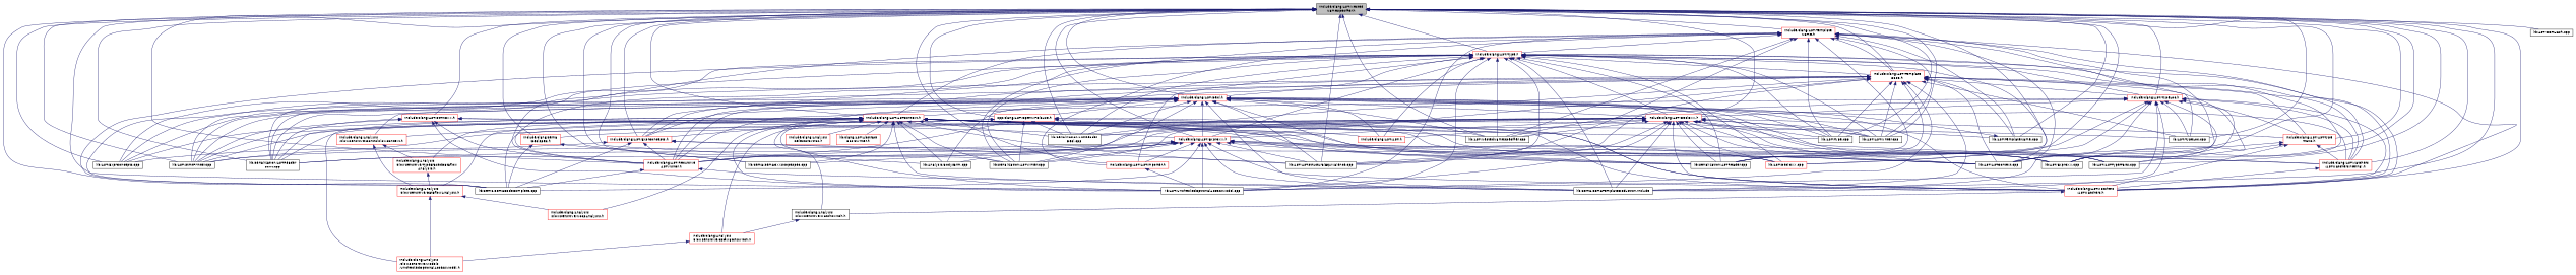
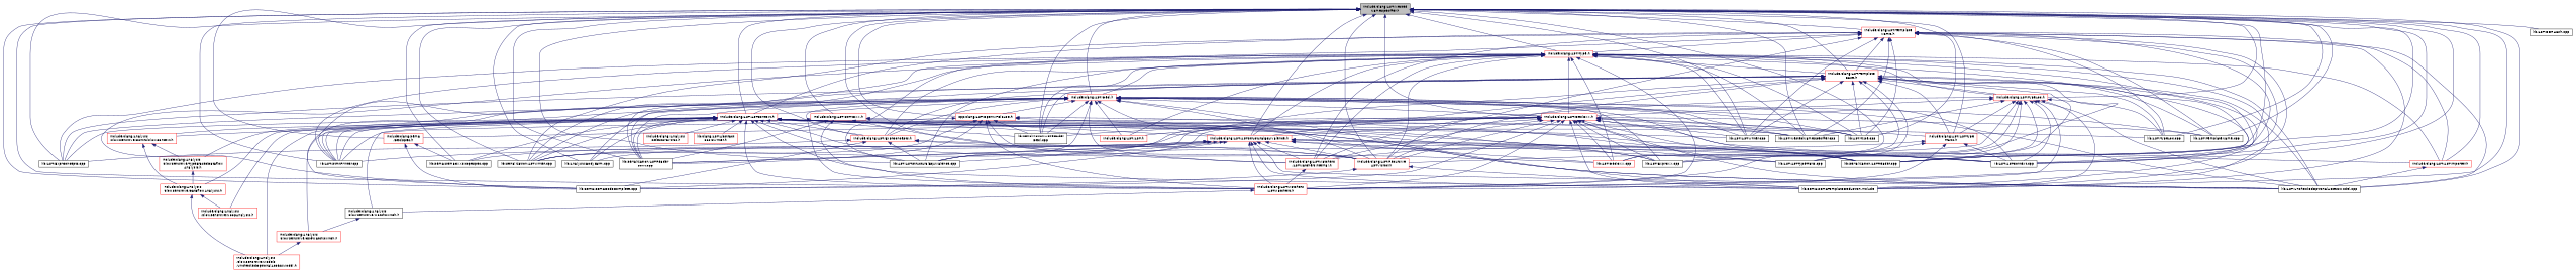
  digraph {
    node [color=red fontname=Helvetica fontsize=10 shape=record]
    edge [color=midnightblue dir=back fontname=Helvetica fontsize=10 labelfontname=Helvetica labelfontsize=10 style=solid]
    n1 [color=black fillcolor=grey75 fontcolor=black height=0.2 label="include/clang/AST/Nested\lNameSpecifier.h" style=filled width=0.4]
    n2 [height=0.2 label="include/clang/AST/ASTContext.h" width=0.4]
    n3 [height=0.2 label="include/clang/AST/ExprConcepts.h" width=0.4]
    n4 [height=0.2 label="include/clang/AST/Recursive\lASTVisitor.h" width=0.4]
    n5 [color=black height=0.2 label="lib/Sema/SemaCodeComplete.cpp" width=0.4]
    n6 [color=black height=0.2 label="lib/Sema/SemaTemplateDeduction.include" width=0.4]
    n7 [color=black height=0.2 label="lib/AST/ASTContext.cpp" width=0.4]
    n8 [color=black height=0.2 label="lib/AST/ASTStructuralEquivalence.cpp" width=0.4]
    n9 [color=black height=0.2 label="lib/AST/ExprConcepts.cpp" width=0.4]
    n10 [height=0.2 label="include/clang/ASTMatchers\l/ASTMatchers.h" width=0.4]
    n11 [color=black height=0.2 label="lib/Analysis/BodyFarm.cpp" width=0.4]
    n12 [color=black height=0.2 label="lib/AST/UncheckedOptionalAccessModel.cpp" width=0.4]
    n13 [color=black height=0.2 label="lib/AST/ASTTypeTraits.cpp" width=0.4]
    n14 [height=0.2 label="lib/AST/DeclCXX.cpp" width=0.4]
    n15 [color=black height=0.2 label="lib/AST/ExprCXX.cpp" width=0.4]
    n16 [color=black height=0.2 label="lib/AST/NestedNameSpecifier.cpp" width=0.4]
    n17 [color=black height=0.2 label="lib/AST/StmtPrinter.cpp" width=0.4]
    n18 [color=black height=0.2 label="lib/AST/Type.cpp" width=0.4]
    n19 [color=black height=0.2 label="lib/AST/TypeLoc.cpp" width=0.4]
    n20 [color=black height=0.2 label="lib/AST/ASTWriter.cpp" width=0.4]
    n21 [color=black height=0.2 label="lib/Sema/SemaCXXScopeSpec.cpp" width=0.4]
    n22 [color=black height=0.2 label="lib/Serialization/ASTReader.cpp" width=0.4]
    n23 [color=black height=0.2 label="lib/Serialization/ASTReader\lDecl.cpp" width=0.4]
    n24 [color=black height=0.2 label="lib/Serialization/ASTReader\lStmt.cpp" width=0.4]
    n25 [color=black height=0.2 label="lib/Serialization/ASTWriter.cpp" width=0.4]
    n26 [height=0.2 label="include/clang/AST/ASTImporter.h" width=0.4]
    n27 [height=0.2 label="include/clang/AST/ASTType\lTraits.h" width=0.4]
    n28 [height=0.2 label="include/clang/ASTMatchers\l/ASTMatchersInternal.h" width=0.4]
    n29 [height=0.2 label="include/clang/AST/Decl.h" width=0.4]
    n30 [height=0.2 label="include/clang/AST/DeclCXX.h" width=0.4]
-   n31 [height=0.2 label="include/clang/AST/ExprCXX.h" width=0.4]
+   n31 [height=0.2 label="include/clang/AST/ASTStructuralEquivalence.h" width=0.4]
    n32 [height=0.2 label="include/clang/Sema\l/DeclSpec.h" width=0.4]
    n33 [color=black height=0.2 label="lib/AST/TemplateName.cpp" width=0.4]
    n34 [height=0.2 label="cpp/clang/AST/OpenMPClause.h" width=0.4]
    n35 [height=0.2 label="include/clang/AST/StmtCXX.h" width=0.4]
    n36 [height=0.2 label="include/clang/AST/Template\lBase.h" width=0.4]
    n37 [height=0.2 label="include/clang/AST/TypeLoc.h" width=0.4]
    n38 [height=0.2 label="include/clang/AST/Template\lName.h" width=0.4]
    n39 [height=0.2 label="include/clang/AST/Type.h" width=0.4]
    n40 [color=black height=0.2 label="lib/AST/ODRHash.cpp" width=0.4]
    n41 [height=0.2 label="include/clang/Analysis\l/FlowSensitive/CFGMatchSwitch.h" width=0.4]
    n42 [height=0.2 label="include/clang/Analysis\l/FlowSensitive/Models\l/UncheckedOptionalAccessModel.h" width=0.4]
    n43 [height=0.2 label="include/clang/Analysis\l/FlowSensitive/ControlFlowContext.h" width=0.4]
    n44 [height=0.2 label="include/clang/Analysis\l/FlowSensitive/DataflowAnalysis.h" width=0.4]
    n45 [height=0.2 label="include/clang/Analysis\l/FlowSensitive/NoopAnalysis.h" width=0.4]
    n46 [height=0.2 label="include/clang/Analysis\l/FlowSensitive/TypeErasedDataflow\lAnalysis.h" width=0.4]
    n47 [color=black height=0.2 label="include/clang/Analysis\l/FlowSensitive/MatchSwitch.h" width=0.4]
    n48 [height=0.2 label="include/clang/Analysis\l/SelectorExtras.h" width=0.4]
    n49 [height=0.2 label="lib/clang/AST/Abstract\lBasicWriter.h" width=0.4]
    n50 [height=0.2 label="include/clang/AST/AST.h" width=0.4]
    n1 -> n2
    n1 -> n3
    n1 -> n4
    n1 -> n5
    n1 -> n6
    n1 -> n7
    n1 -> n8
    n1 -> n9
    n1 -> n10
    n1 -> n11
    n1 -> n12
    n1 -> n13
    n1 -> n14
    n1 -> n15
    n1 -> n16
    n1 -> n17
    n1 -> n18
    n1 -> n19
    n1 -> n20
    n1 -> n21
    n1 -> n22
    n1 -> n23
    n1 -> n24
    n1 -> n25
    n1 -> n26
    n1 -> n27
    n1 -> n28
    n1 -> n29
    n1 -> n30
    n1 -> n31
    n1 -> n32
    n1 -> n33
    n1 -> n34
    n1 -> n35
    n1 -> n36
    n1 -> n37
    n1 -> n38
    n1 -> n39
    n1 -> n40
    n2 -> n3
    n2 -> n6
    n2 -> n7
    n2 -> n8
    n2 -> n9
    n2 -> n10
    n2 -> n11
    n2 -> n12
    n2 -> n13
    n2 -> n14
    n2 -> n15
    n2 -> n16
    n2 -> n17
    n2 -> n18
    n2 -> n19
    n2 -> n20
    n2 -> n21
    n2 -> n22
    n2 -> n23
    n2 -> n24
    n2 -> n25
    n2 -> n41
    n2 -> n42
    n2 -> n43
    n2 -> n44
    n2 -> n45
    n2 -> n46
    n2 -> n47
    n2 -> n48
    n2 -> n49
    n2 -> n50
    n3 -> n4
    n3 -> n5
    n3 -> n7
    n3 -> n8
    n3 -> n9
    n4 -> n5
    n4 -> n6
    n10 -> n47
    n26 -> n12
    n27 -> n7
    n27 -> n10
    n27 -> n13
    n27 -> n28
    n28 -> n10
    n29 -> n2
    n29 -> n3
    n29 -> n4
    n29 -> n5
    n29 -> n6
    n29 -> n7
    n29 -> n8
    n29 -> n9
    n29 -> n10
    n29 -> n11
    n29 -> n12
    n29 -> n15
    n29 -> n16
    n29 -> n17
    n29 -> n18
    n29 -> n20
    n29 -> n22
    n29 -> n23
    n29 -> n24
    n29 -> n25
    n29 -> n28
    n29 -> n30
    n29 -> n31
-   n33 -> n29
+   n29 -> n33
    n29 -> n34
    n29 -> n43
    n29 -> n50
    n30 -> n4
    n30 -> n5
    n30 -> n6
    n30 -> n7
    n30 -> n8
    n30 -> n10
    n30 -> n12
    n30 -> n13
    n30 -> n14
    n30 -> n15
    n30 -> n16
    n30 -> n17
    n30 -> n18
    n30 -> n20
    n30 -> n22
    n30 -> n23
    n30 -> n24
    n30 -> n25
    n30 -> n27
    n30 -> n28
    n30 -> n31
    n30 -> n32
    n30 -> n33
    n30 -> n50
    n31 -> n4
    n31 -> n5
    n31 -> n6
    n31 -> n7
    n31 -> n8
    n31 -> n10
    n31 -> n11
    n31 -> n12
    n31 -> n14
    n31 -> n15
    n31 -> n17
    n31 -> n21
    n31 -> n22
    n31 -> n24
    n31 -> n25
    n31 -> n26
    n31 -> n28
    n32 -> n5
    n32 -> n21
    n34 -> n4
    n34 -> n10
    n34 -> n13
    n34 -> n17
    n34 -> n22
    n34 -> n23
    n34 -> n24
    n34 -> n25
    n35 -> n4
    n35 -> n10
    n35 -> n12
    n35 -> n17
    n35 -> n24
    n35 -> n31
    n36 -> n3
    n36 -> n4
    n36 -> n6
    n36 -> n7
    n36 -> n8
    n36 -> n9
    n36 -> n10
    n36 -> n12
    n36 -> n15
    n36 -> n17
    n36 -> n18
    n36 -> n19
    n36 -> n20
    n36 -> n22
    n36 -> n23
    n36 -> n24
    n36 -> n27
    n36 -> n31
    n36 -> n33
    n36 -> n37
    n37 -> n4
    n37 -> n6
    n37 -> n7
    n37 -> n10
    n37 -> n12
    n37 -> n13
    n37 -> n14
-   n37 -> n15
    n37 -> n16
    n37 -> n19
    n37 -> n22
    n37 -> n27
    n37 -> n28
    n37 -> n30
    n38 -> n2
    n38 -> n4
    n38 -> n6
    n38 -> n7
    n38 -> n8
    n38 -> n10
    n38 -> n12
    n38 -> n16
    n38 -> n18
    n38 -> n19
    n38 -> n20
    n38 -> n22
    n38 -> n25
    n38 -> n26
    n38 -> n28
    n38 -> n33
    n38 -> n36
    n38 -> n39
    n39 -> n3
    n39 -> n4
    n39 -> n5
    n39 -> n6
    n39 -> n7
    n39 -> n8
    n39 -> n9
    n39 -> n10
    n39 -> n12
    n39 -> n14
    n39 -> n15
    n39 -> n16
    n39 -> n17
    n39 -> n18
    n39 -> n20
    n39 -> n22
    n39 -> n23
    n39 -> n24
    n39 -> n25
    n39 -> n26
    n39 -> n28
    n39 -> n29
    n39 -> n30
    n39 -> n31
    n39 -> n36
    n39 -> n37
    n39 -> n50
    n41 -> n42
    n43 -> n44
    n43 -> n46
    n44 -> n42
    n44 -> n45
    n46 -> n44
    n47 -> n41
  }
